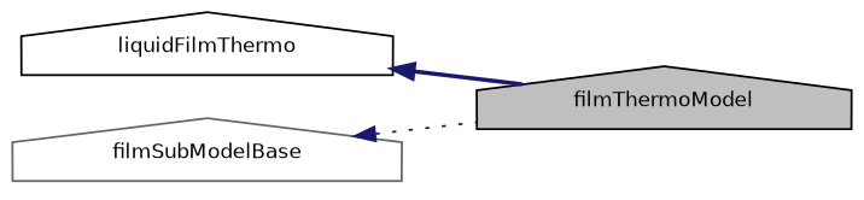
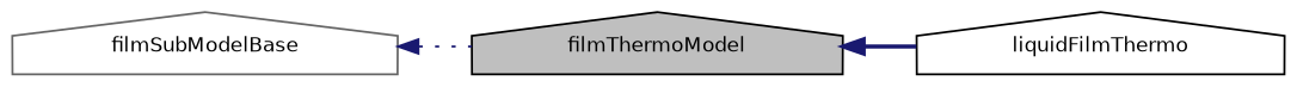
  digraph {
    fontname="DejaVu Sans"
    rankdir=LR
    node [color=black fontname="DejaVu Sans" fontsize=10 shape=house]
    edge [color=midnightblue dir=back fontname="DejaVu Sans" fontsize=10 labelfontname=Helvetica labelfontsize=10]
    n1 [fillcolor=grey75 fontcolor=black height=0.2 label=filmThermoModel style=filled width=0.4]
    n2 [height=0.2 label=liquidFilmThermo width=0.4]
    n3 [color=gray40 height=0.2 label=filmSubModelBase width=0.4]
-   n2 -> n1 [style=bold]
+   n1 -> n2 [style=bold]
    n3 -> n1 [style=dotted]
  }
